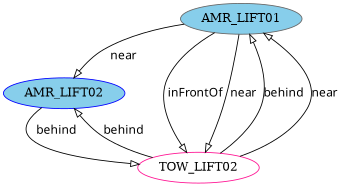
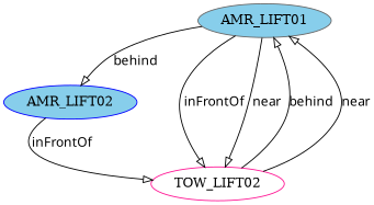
  digraph {
    node [fillcolor=skyblue style=filled]
    edge [arrowhead=onormal color=black fontname=Sans style=filled]
    n1 [color=gray40 label=AMR_LIFT01]
    n2 [color=blue label=AMR_LIFT02]
    n3 [color=deeppink fillcolor=white label=TOW_LIFT02]
-   n1 -> n2 [label=near]
+   n1 -> n2 [label=behind]
    n1 -> n3 [label=inFrontOf]
    n1 -> n3 [label=near]
-   n2 -> n3 [label=behind]
+   n2 -> n3 [label=inFrontOf]
    n3 -> n1 [label=behind]
    n3 -> n1 [label=near]
-   n3 -> n2 [label=behind]
  }
